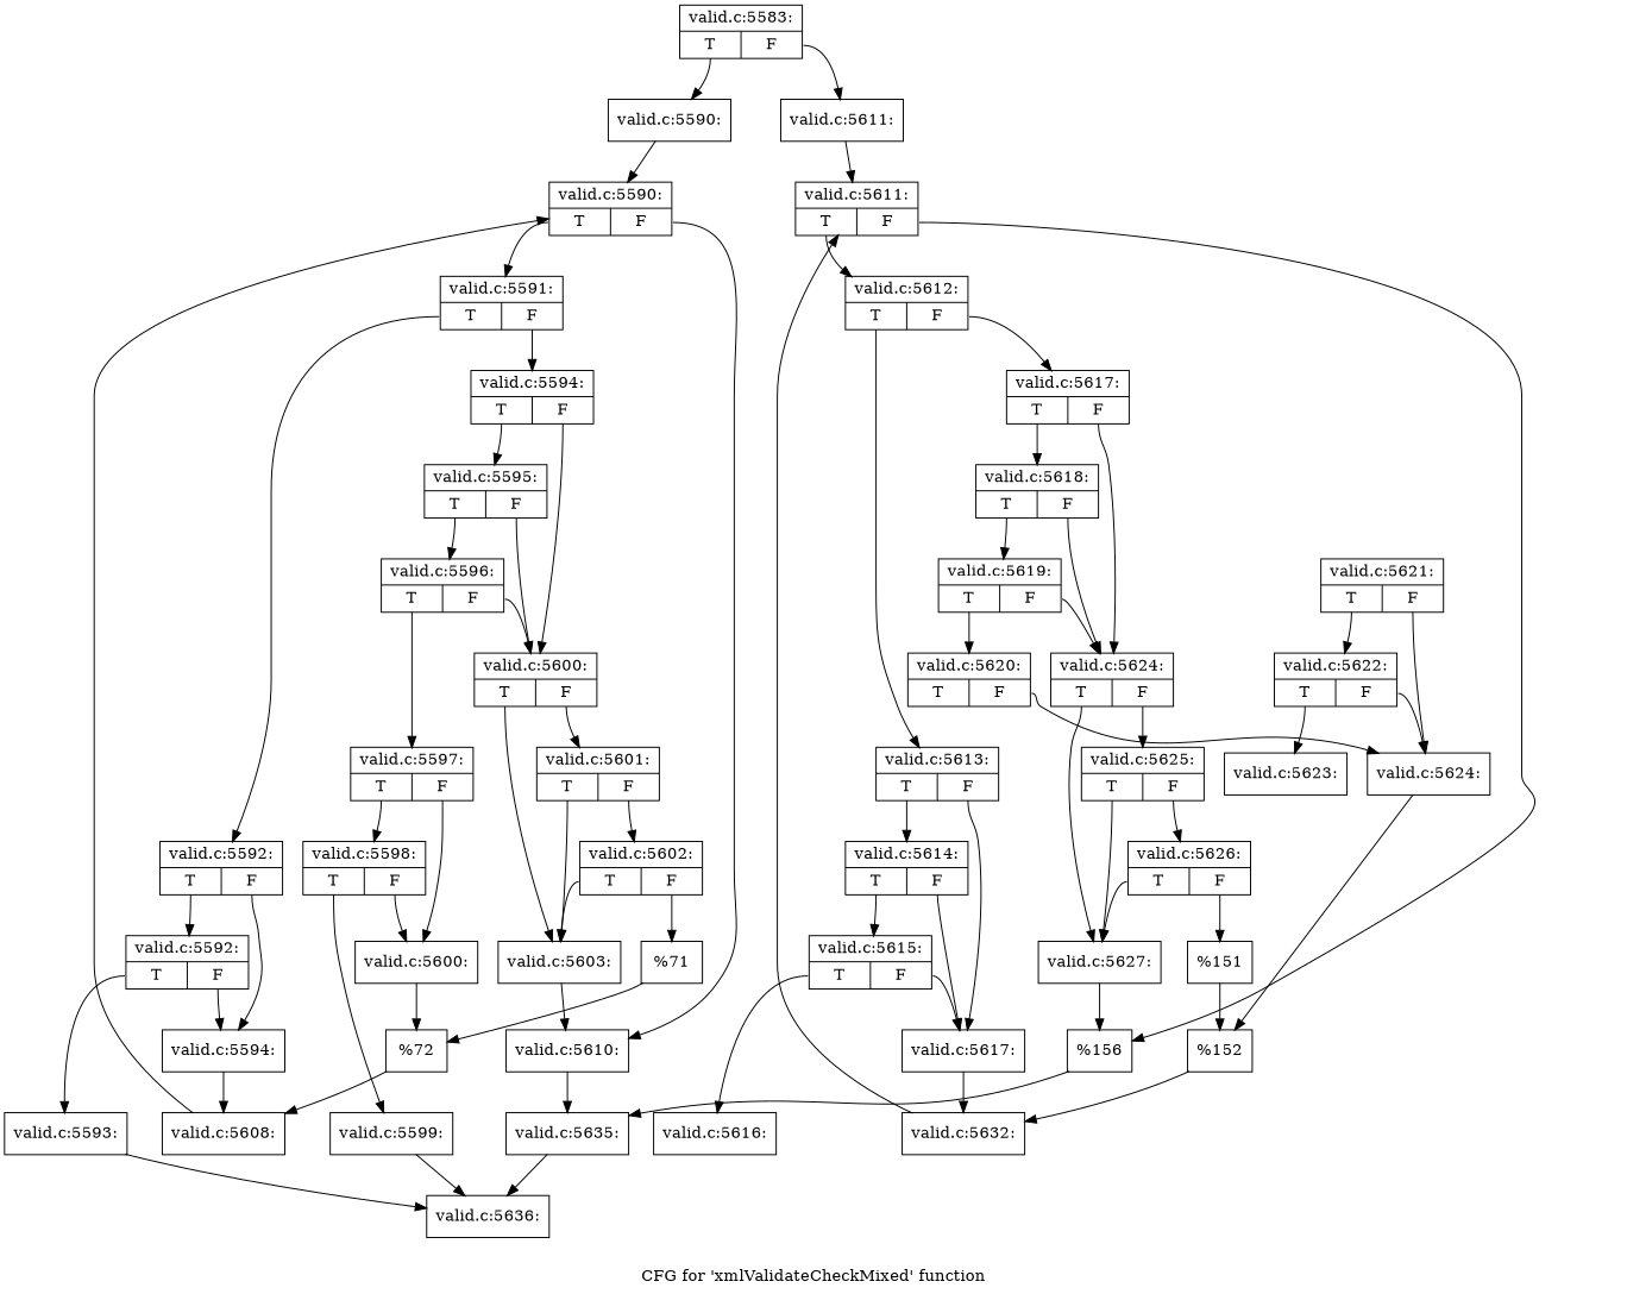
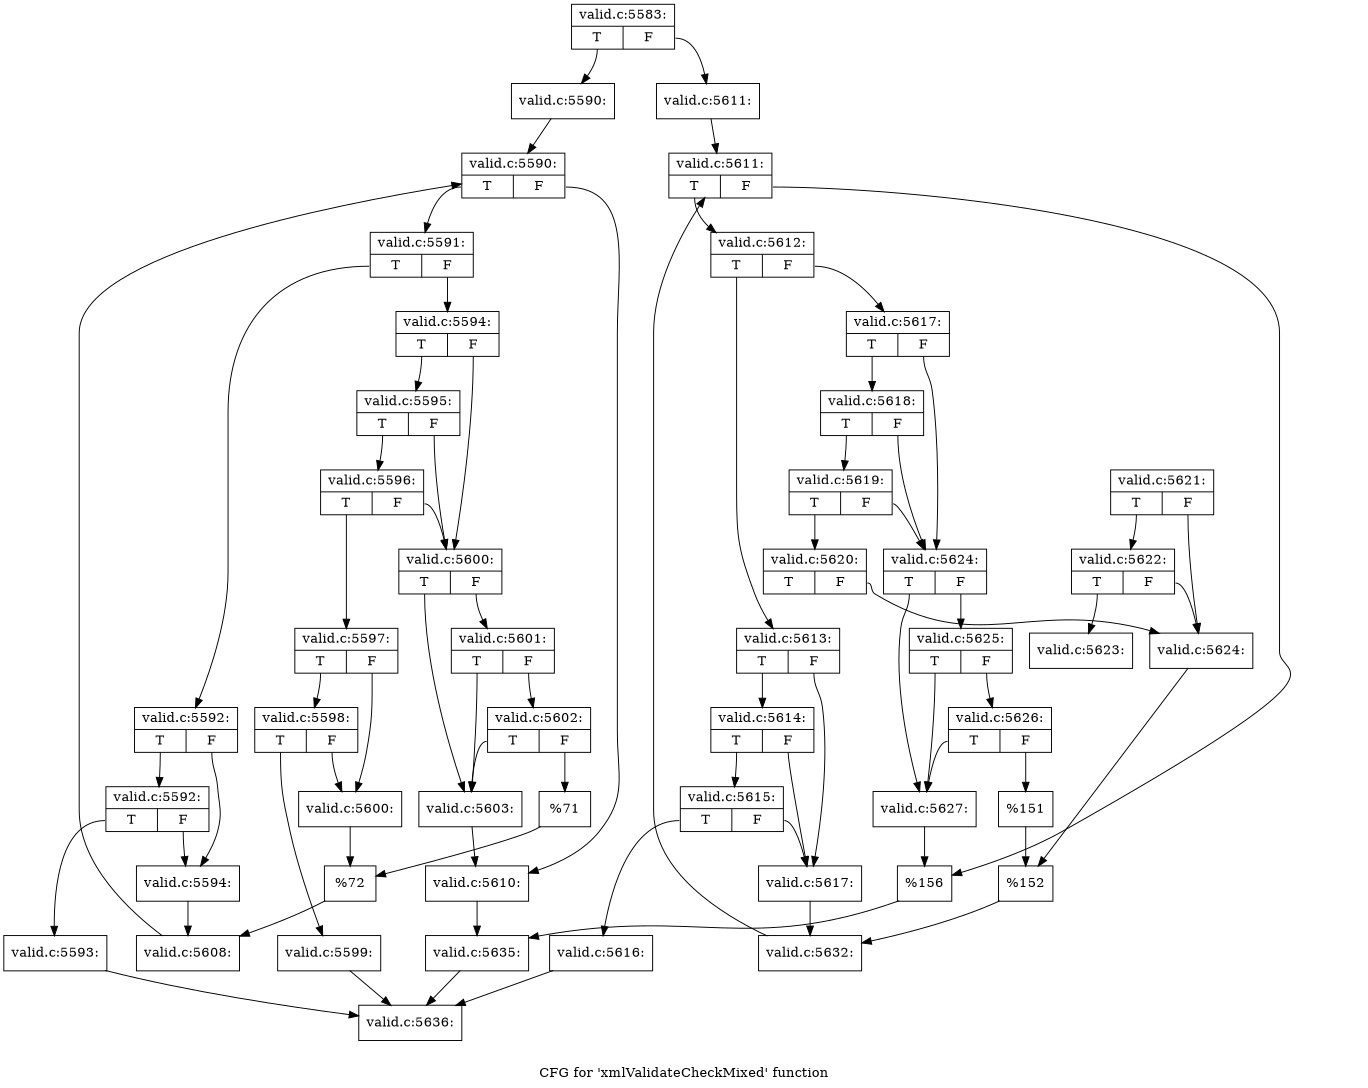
  digraph {
    label="CFG for 'xmlValidateCheckMixed' function"
    node [shape=record]
    edge [tailport=s0]
    n1 [label="{valid.c:5583:|{<s0>T|<s1>F}}"]
    n2 [label="{valid.c:5590:}"]
    n3 [label="{valid.c:5611:}"]
    n4 [label="{valid.c:5590:|{<s0>T|<s1>F}}"]
    n5 [label="{valid.c:5611:|{<s0>T|<s1>F}}"]
    n6 [label="{valid.c:5591:|{<s0>T|<s1>F}}"]
    n7 [label="{valid.c:5610:}"]
    n8 [label="{valid.c:5612:|{<s0>T|<s1>F}}"]
    n9 [label="{%156}"]
    n10 [label="{valid.c:5592:|{<s0>T|<s1>F}}"]
    n11 [label="{valid.c:5594:|{<s0>T|<s1>F}}"]
    n12 [label="{valid.c:5635:}"]
    n13 [label="{valid.c:5592:|{<s0>T|<s1>F}}"]
    n14 [label="{valid.c:5594:}"]
    n15 [label="{valid.c:5595:|{<s0>T|<s1>F}}"]
    n16 [label="{valid.c:5600:|{<s0>T|<s1>F}}"]
    n17 [label="{valid.c:5636:}"]
    n18 [label="{valid.c:5593:}"]
    n19 [label="{valid.c:5608:}"]
    n20 [label="{valid.c:5596:|{<s0>T|<s1>F}}"]
    n21 [label="{valid.c:5603:}"]
    n22 [label="{valid.c:5601:|{<s0>T|<s1>F}}"]
    n23 [label="{valid.c:5597:|{<s0>T|<s1>F}}"]
    n24 [label="{valid.c:5602:|{<s0>T|<s1>F}}"]
    n25 [label="{valid.c:5598:|{<s0>T|<s1>F}}"]
    n26 [label="{valid.c:5600:}"]
    n27 [label="{valid.c:5599:}"]
    n28 [label="{%72}"]
    n29 [label="{%71}"]
    n30 [label="{valid.c:5613:|{<s0>T|<s1>F}}"]
    n31 [label="{valid.c:5617:|{<s0>T|<s1>F}}"]
    n32 [label="{valid.c:5614:|{<s0>T|<s1>F}}"]
    n33 [label="{valid.c:5617:}"]
    n34 [label="{valid.c:5618:|{<s0>T|<s1>F}}"]
    n35 [label="{valid.c:5624:|{<s0>T|<s1>F}}"]
    n36 [label="{valid.c:5615:|{<s0>T|<s1>F}}"]
    n37 [label="{valid.c:5632:}"]
    n38 [label="{valid.c:5619:|{<s0>T|<s1>F}}"]
    n39 [label="{valid.c:5627:}"]
    n40 [label="{valid.c:5625:|{<s0>T|<s1>F}}"]
    n41 [label="{valid.c:5616:}"]
    n42 [label="{valid.c:5620:|{<s0>T|<s1>F}}"]
    n43 [label="{valid.c:5626:|{<s0>T|<s1>F}}"]
    n44 [label="{valid.c:5624:}"]
    n45 [label="{valid.c:5621:|{<s0>T|<s1>F}}"]
    n46 [label="{valid.c:5622:|{<s0>T|<s1>F}}"]
    n47 [label="{%152}"]
    n48 [label="{valid.c:5623:}"]
    n49 [label="{%151}"]
    n1 -> n2
    n1 -> n3 [tailport=s1]
    n2 -> n4
    n3 -> n5
    n4 -> n6
    n4 -> n7 [tailport=s1]
    n5 -> n8
    n5 -> n9 [tailport=s1]
    n6 -> n10
    n6 -> n11 [tailport=s1]
    n7 -> n12
    n8 -> n30
    n8 -> n31 [tailport=s1]
    n9 -> n12
    n10 -> n13
    n10 -> n14 [tailport=s1]
    n11 -> n15
    n11 -> n16 [tailport=s1]
    n12 -> n17
    n13 -> n14 [tailport=s1]
    n13 -> n18
    n14 -> n19
    n15 -> n16 [tailport=s1]
    n15 -> n20
    n16 -> n21
    n16 -> n22 [tailport=s1]
    n18 -> n17
    n19 -> n4
    n20 -> n16 [tailport=s1]
    n20 -> n23
    n21 -> n7
    n22 -> n21
    n22 -> n24 [tailport=s1]
    n23 -> n25
    n23 -> n26 [tailport=s1]
    n24 -> n21
    n24 -> n29 [tailport=s1]
    n25 -> n26 [tailport=s1]
    n25 -> n27
    n26 -> n28
    n27 -> n17
    n28 -> n19
    n29 -> n28
    n30 -> n32
    n30 -> n33 [tailport=s1]
    n31 -> n34
    n31 -> n35 [tailport=s1]
    n32 -> n33 [tailport=s1]
    n32 -> n36
    n33 -> n37
    n34 -> n35 [tailport=s1]
    n34 -> n38
    n35 -> n39
    n35 -> n40 [tailport=s1]
    n36 -> n33 [tailport=s1]
    n36 -> n41
    n37 -> n5
    n38 -> n35 [tailport=s1]
    n38 -> n42
    n39 -> n9
    n40 -> n39
    n40 -> n43 [tailport=s1]
+   n41 -> n17
    n42 -> n44 [tailport=s1]
    n43 -> n39
    n43 -> n49 [tailport=s1]
    n44 -> n47
    n45 -> n44 [tailport=s1]
    n45 -> n46
    n46 -> n44 [tailport=s1]
    n46 -> n48
    n47 -> n37
    n49 -> n47
  }
